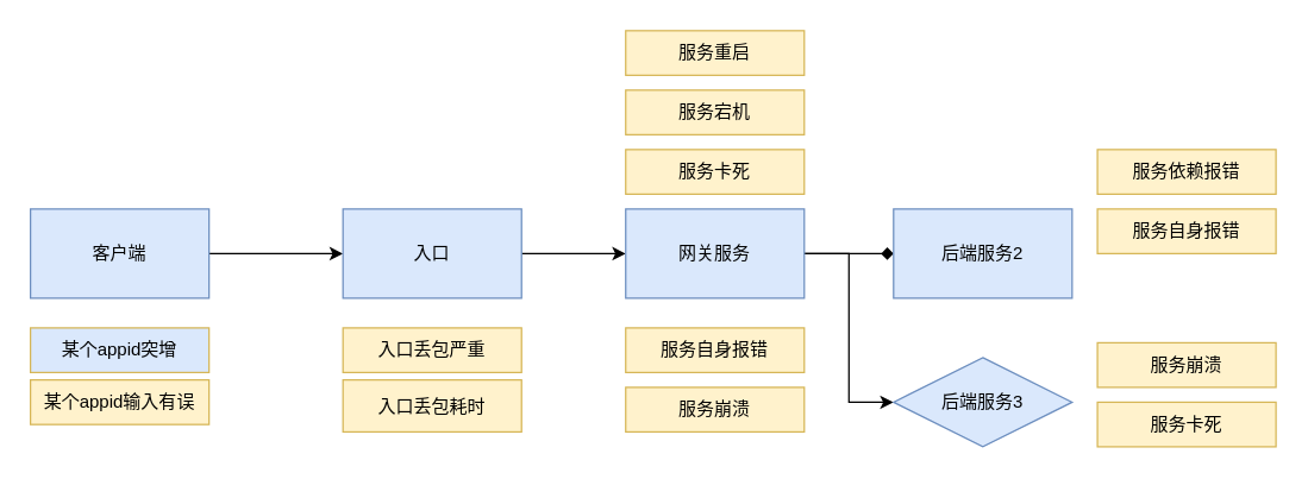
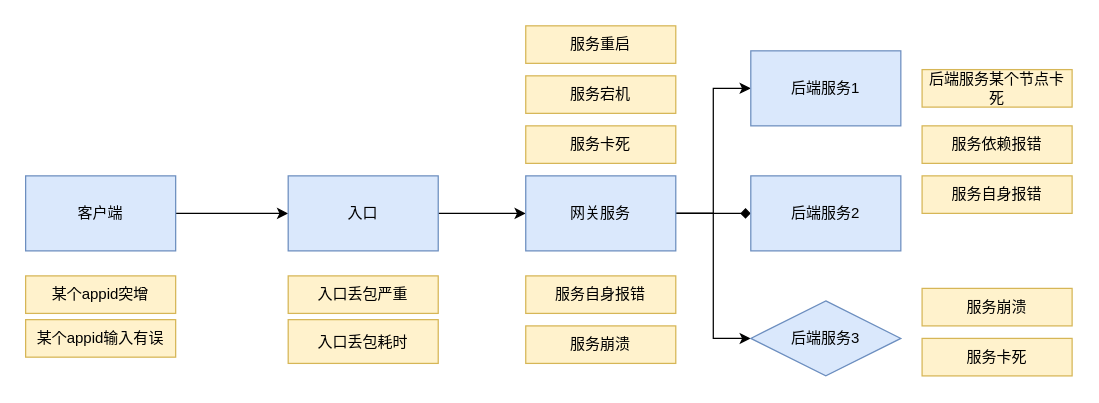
  <mxCell id="0" />
  <mxCell id="1" parent="0" />
  <mxCell id="2" style="edgeStyle=orthogonalEdgeStyle;rounded=0;orthogonalLoop=1;jettySize=auto;html=1;exitX=1;exitY=0.5;exitDx=0;exitDy=0;entryX=0;entryY=0.5;entryDx=0;entryDy=0;" edge="1" parent="1" source="3" target="5"><mxGeometry relative="1" as="geometry" /></mxCell>
  <mxCell id="3" value="客户端" style="rounded=0;whiteSpace=wrap;html=1;fillColor=#dae8fc;strokeColor=#6c8ebf;" vertex="1" parent="1"><mxGeometry x="20" y="140" width="120" height="60" as="geometry" /></mxCell>
  <mxCell id="4" style="edgeStyle=orthogonalEdgeStyle;rounded=0;orthogonalLoop=1;jettySize=auto;html=1;exitX=1;exitY=0.5;exitDx=0;exitDy=0;" edge="1" parent="1" source="5" target="9"><mxGeometry relative="1" as="geometry" /></mxCell>
  <mxCell id="5" value="入口" style="rounded=0;whiteSpace=wrap;html=1;fillColor=#dae8fc;strokeColor=#6c8ebf;" vertex="1" parent="1"><mxGeometry x="230" y="140" width="120" height="60" as="geometry" /></mxCell>
+ <mxCell id="6" style="edgeStyle=orthogonalEdgeStyle;rounded=0;orthogonalLoop=1;jettySize=auto;html=1;exitX=1;exitY=0.5;exitDx=0;exitDy=0;entryX=0;entryY=0.5;entryDx=0;entryDy=0;" edge="1" parent="1" source="9" target="11"><mxGeometry relative="1" as="geometry" /></mxCell>
  <mxCell id="7" style="edgeStyle=orthogonalEdgeStyle;rounded=0;orthogonalLoop=1;jettySize=auto;html=1;exitX=1;exitY=0.5;exitDx=0;exitDy=0;entryX=0;entryY=0.5;entryDx=0;entryDy=0;endArrow=diamond;" edge="1" parent="1" source="9" target="10"><mxGeometry relative="1" as="geometry" /></mxCell>
  <mxCell id="8" style="edgeStyle=orthogonalEdgeStyle;rounded=0;orthogonalLoop=1;jettySize=auto;html=1;exitX=1;exitY=0.5;exitDx=0;exitDy=0;entryX=0;entryY=0.5;entryDx=0;entryDy=0;" edge="1" parent="1" source="9" target="12"><mxGeometry relative="1" as="geometry" /></mxCell>
  <mxCell id="9" value="网关服务" style="rounded=0;whiteSpace=wrap;html=1;fillColor=#dae8fc;strokeColor=#6c8ebf;" vertex="1" parent="1"><mxGeometry x="420" y="140" width="120" height="60" as="geometry" /></mxCell>
  <mxCell id="10" value="后端服务2" style="rounded=0;whiteSpace=wrap;html=1;fillColor=#dae8fc;strokeColor=#6c8ebf;" vertex="1" parent="1"><mxGeometry x="600" y="140" width="120" height="60" as="geometry" /></mxCell>
+ <mxCell id="11" value="后端服务1" style="rounded=0;whiteSpace=wrap;html=1;fillColor=#dae8fc;strokeColor=#6c8ebf;" vertex="1" parent="1"><mxGeometry x="600" y="40" width="120" height="60" as="geometry" /></mxCell>
  <mxCell id="12" value="后端服务3" style="rhombus;whiteSpace=wrap;html=1;fillColor=#dae8fc;strokeColor=#6c8ebf;" vertex="1" parent="1"><mxGeometry x="600" y="240" width="120" height="60" as="geometry" /></mxCell>
- <mxCell id="13" value="某个appid突增" style="rounded=0;whiteSpace=wrap;html=1;fillColor=#dae8fc;strokeColor=#d6b656;" vertex="1" parent="1"><mxGeometry x="20" y="220" width="120" height="30" as="geometry" /></mxCell>
+ <mxCell id="13" value="某个appid突增" style="rounded=0;whiteSpace=wrap;html=1;fillColor=#fff2cc;strokeColor=#d6b656;" vertex="1" parent="1"><mxGeometry x="20" y="220" width="120" height="30" as="geometry" /></mxCell>
  <mxCell id="14" value="某个appid输入有误" style="rounded=0;whiteSpace=wrap;html=1;fillColor=#fff2cc;strokeColor=#d6b656;" vertex="1" parent="1"><mxGeometry x="20" y="255" width="120" height="30" as="geometry" /></mxCell>
  <mxCell id="15" value="入口丢包严重" style="rounded=0;whiteSpace=wrap;html=1;fillColor=#fff2cc;strokeColor=#d6b656;" vertex="1" parent="1"><mxGeometry x="230" y="220" width="120" height="30" as="geometry" /></mxCell>
  <mxCell id="16" value="入口丢包耗时" style="rounded=0;whiteSpace=wrap;html=1;fillColor=#fff2cc;strokeColor=#d6b656;" vertex="1" parent="1"><mxGeometry x="230" y="255" width="120" height="35" as="geometry" /></mxCell>
  <mxCell id="17" value="服务自身报错" style="rounded=0;whiteSpace=wrap;html=1;fillColor=#fff2cc;strokeColor=#d6b656;" vertex="1" parent="1"><mxGeometry x="420" y="220" width="120" height="30" as="geometry" /></mxCell>
  <mxCell id="18" value="服务崩溃" style="rounded=0;whiteSpace=wrap;html=1;fillColor=#fff2cc;strokeColor=#d6b656;" vertex="1" parent="1"><mxGeometry x="420" y="260" width="120" height="30" as="geometry" /></mxCell>
  <mxCell id="19" value="服务卡死" style="rounded=0;whiteSpace=wrap;html=1;fillColor=#fff2cc;strokeColor=#d6b656;" vertex="1" parent="1"><mxGeometry x="420" y="100" width="120" height="30" as="geometry" /></mxCell>
  <mxCell id="20" value="服务宕机" style="rounded=0;whiteSpace=wrap;html=1;fillColor=#fff2cc;strokeColor=#d6b656;" vertex="1" parent="1"><mxGeometry x="420" y="60" width="120" height="30" as="geometry" /></mxCell>
  <mxCell id="21" value="服务重启" style="rounded=0;whiteSpace=wrap;html=1;fillColor=#fff2cc;strokeColor=#d6b656;" vertex="1" parent="1"><mxGeometry x="420" y="20" width="120" height="30" as="geometry" /></mxCell>
+ <mxCell id="22" value="后端服务某个节点卡死" style="rounded=0;whiteSpace=wrap;html=1;fillColor=#fff2cc;strokeColor=#d6b656;" vertex="1" parent="1"><mxGeometry x="737" y="55" width="120" height="30" as="geometry" /></mxCell>
  <mxCell id="23" value="服务依赖报错" style="rounded=0;whiteSpace=wrap;html=1;fillColor=#fff2cc;strokeColor=#d6b656;" vertex="1" parent="1"><mxGeometry x="737" y="100" width="120" height="30" as="geometry" /></mxCell>
  <mxCell id="24" value="服务自身报错" style="rounded=0;whiteSpace=wrap;html=1;fillColor=#fff2cc;strokeColor=#d6b656;" vertex="1" parent="1"><mxGeometry x="737" y="140" width="120" height="30" as="geometry" /></mxCell>
  <mxCell id="25" value="服务崩溃" style="rounded=0;whiteSpace=wrap;html=1;fillColor=#fff2cc;strokeColor=#d6b656;" vertex="1" parent="1"><mxGeometry x="737" y="230" width="120" height="30" as="geometry" /></mxCell>
  <mxCell id="26" value="服务卡死" style="rounded=0;whiteSpace=wrap;html=1;fillColor=#fff2cc;strokeColor=#d6b656;" vertex="1" parent="1"><mxGeometry x="737" y="270" width="120" height="30" as="geometry" /></mxCell>
